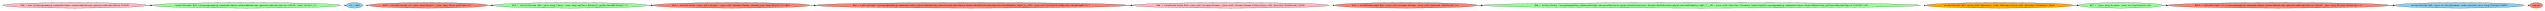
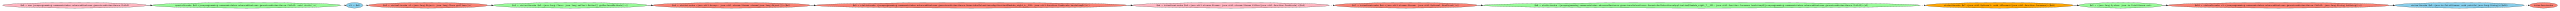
  digraph {
    rankdir=LR
    fontname="IBM Plex Mono"
    node [style=filled fillcolor=salmon fontname="IBM Plex Mono"]
    edge [style=bold fontname="IBM Plex Mono"]
    "$r0 = new javaprogramming.commonmistakes.advancedfeatures.genericandinheritance.Child2" [fillcolor=lightpink]
    "specialinvoke $r0.<javaprogramming.commonmistakes.advancedfeatures.genericandinheritance.Child2: void <init>()>()" [fillcolor=palegreen]
    "r1 = $r0" [fillcolor=skyblue]
    "$r2 = virtualinvoke r1.<java.lang.Object: java.lang.Class getClass()>()"
    "$r3 = virtualinvoke $r2.<java.lang.Class: java.lang.reflect.Method[] getDeclaredMethods()>()" [fillcolor=palegreen]
    "$r4 = staticinvoke <java.util.Arrays: java.util.stream.Stream stream(java.lang.Object[])>($r3)"
    "$r5 = staticinvoke <javaprogramming.commonmistakes.advancedfeatures.genericandinheritance.GenericAndInheritanceApplication$lambda_right_6__120: java.util.function.Predicate bootstrap$()>()"
    "$r6 = interfaceinvoke $r4.<java.util.stream.Stream: java.util.stream.Stream filter(java.util.function.Predicate)>($r5)" [fillcolor=lightpink]
    "$r7 = interfaceinvoke $r6.<java.util.stream.Stream: java.util.Optional findFirst()>()"
    "$r8 = staticinvoke <javaprogramming.commonmistakes.advancedfeatures.genericandinheritance.GenericAndInheritanceApplication$lambda_right_7__121: java.util.function.Consumer bootstrap$(javaprogramming.commonmistakes.advancedfeatures.genericandinheritance.Child2)>(r1)" [fillcolor=palegreen]
    "virtualinvoke $r7.<java.util.Optional: void ifPresent(java.util.function.Consumer)>($r8)" [fillcolor=orange]
    "$r9 = <java.lang.System: java.io.PrintStream out>" [fillcolor=palegreen]
    "$r10 = virtualinvoke r1.<javaprogramming.commonmistakes.advancedfeatures.genericandinheritance.Child2: java.lang.String toString()>()"
    "virtualinvoke $r9.<java.io.PrintStream: void println(java.lang.String)>($r10)" [fillcolor=skyblue]
-   return
+   return [label=interfaceinvoke]
    "$r0 = new javaprogramming.commonmistakes.advancedfeatures.genericandinheritance.Child2" -> "specialinvoke $r0.<javaprogramming.commonmistakes.advancedfeatures.genericandinheritance.Child2: void <init>()>()"
    "specialinvoke $r0.<javaprogramming.commonmistakes.advancedfeatures.genericandinheritance.Child2: void <init>()>()" -> "r1 = $r0" [style=dashed]
    "r1 = $r0" -> "$r2 = virtualinvoke r1.<java.lang.Object: java.lang.Class getClass()>()" [style=dashed]
    "$r2 = virtualinvoke r1.<java.lang.Object: java.lang.Class getClass()>()" -> "$r3 = virtualinvoke $r2.<java.lang.Class: java.lang.reflect.Method[] getDeclaredMethods()>()"
    "$r3 = virtualinvoke $r2.<java.lang.Class: java.lang.reflect.Method[] getDeclaredMethods()>()" -> "$r4 = staticinvoke <java.util.Arrays: java.util.stream.Stream stream(java.lang.Object[])>($r3)"
    "$r4 = staticinvoke <java.util.Arrays: java.util.stream.Stream stream(java.lang.Object[])>($r3)" -> "$r5 = staticinvoke <javaprogramming.commonmistakes.advancedfeatures.genericandinheritance.GenericAndInheritanceApplication$lambda_right_6__120: java.util.function.Predicate bootstrap$()>()"
    "$r5 = staticinvoke <javaprogramming.commonmistakes.advancedfeatures.genericandinheritance.GenericAndInheritanceApplication$lambda_right_6__120: java.util.function.Predicate bootstrap$()>()" -> "$r6 = interfaceinvoke $r4.<java.util.stream.Stream: java.util.stream.Stream filter(java.util.function.Predicate)>($r5)"
    "$r6 = interfaceinvoke $r4.<java.util.stream.Stream: java.util.stream.Stream filter(java.util.function.Predicate)>($r5)" -> "$r7 = interfaceinvoke $r6.<java.util.stream.Stream: java.util.Optional findFirst()>()" [style=dashed]
    "$r7 = interfaceinvoke $r6.<java.util.stream.Stream: java.util.Optional findFirst()>()" -> "$r8 = staticinvoke <javaprogramming.commonmistakes.advancedfeatures.genericandinheritance.GenericAndInheritanceApplication$lambda_right_7__121: java.util.function.Consumer bootstrap$(javaprogramming.commonmistakes.advancedfeatures.genericandinheritance.Child2)>(r1)"
    "$r8 = staticinvoke <javaprogramming.commonmistakes.advancedfeatures.genericandinheritance.GenericAndInheritanceApplication$lambda_right_7__121: java.util.function.Consumer bootstrap$(javaprogramming.commonmistakes.advancedfeatures.genericandinheritance.Child2)>(r1)" -> "virtualinvoke $r7.<java.util.Optional: void ifPresent(java.util.function.Consumer)>($r8)" [style=dashed]
    "virtualinvoke $r7.<java.util.Optional: void ifPresent(java.util.function.Consumer)>($r8)" -> "$r9 = <java.lang.System: java.io.PrintStream out>"
    "$r9 = <java.lang.System: java.io.PrintStream out>" -> "$r10 = virtualinvoke r1.<javaprogramming.commonmistakes.advancedfeatures.genericandinheritance.Child2: java.lang.String toString()>()"
    "$r10 = virtualinvoke r1.<javaprogramming.commonmistakes.advancedfeatures.genericandinheritance.Child2: java.lang.String toString()>()" -> "virtualinvoke $r9.<java.io.PrintStream: void println(java.lang.String)>($r10)"
    "virtualinvoke $r9.<java.io.PrintStream: void println(java.lang.String)>($r10)" -> return [style=dashed]
  }
